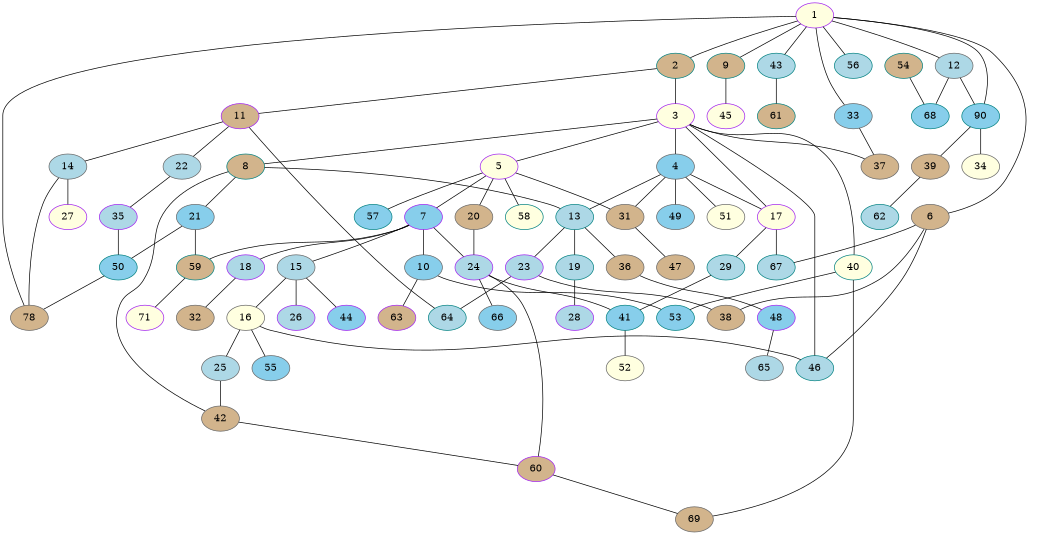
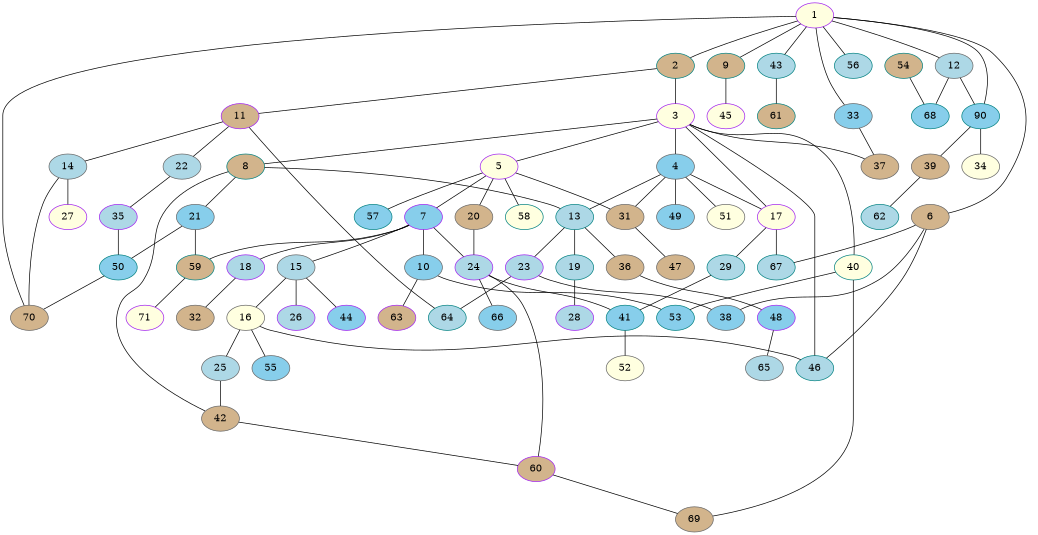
  graph {
    node [color=gray40 fillcolor=tan style=filled]
    1 [color=purple fillcolor=lightyellow]
    2 [color=teal]
    6
    9 [color=teal]
    12 [fillcolor=lightblue]
    n6 [color=teal fillcolor=skyblue label=90]
    33 [fillcolor=skyblue]
    43 [color=teal fillcolor=lightblue]
    56 [color=teal fillcolor=lightblue]
-   70 [label=78]
+   70
    3 [color=purple fillcolor=lightyellow]
    11 [color=purple]
    46 [color=teal fillcolor=lightblue]
-   38
+   38 [fillcolor=skyblue]
    67 [color=teal fillcolor=lightblue]
    45 [color=purple fillcolor=lightyellow]
    68 [color=teal fillcolor=skyblue]
    34 [fillcolor=lightyellow]
    39
    37
    61 [color=teal]
    4 [fillcolor=skyblue]
    5 [color=purple fillcolor=lightyellow]
    8 [color=teal]
    17 [color=purple fillcolor=lightyellow]
    40 [color=teal fillcolor=lightyellow]
    14 [fillcolor=lightblue]
    22 [fillcolor=lightblue]
    64 [color=teal fillcolor=lightblue]
    13 [color=teal fillcolor=lightblue]
    31
    49 [fillcolor=skyblue]
    51 [fillcolor=lightyellow]
    7 [color=purple fillcolor=skyblue]
    20
    57 [color=teal fillcolor=skyblue]
    58 [color=teal fillcolor=lightyellow]
    21 [fillcolor=skyblue]
    42
    29 [color=teal fillcolor=lightblue]
    53 [color=teal fillcolor=skyblue]
    69
    19 [color=teal fillcolor=lightblue]
    23 [color=purple fillcolor=lightblue]
    36
    47
    10 [fillcolor=skyblue]
    15 [fillcolor=lightblue]
    18 [color=purple fillcolor=lightblue]
    24 [color=purple fillcolor=lightblue]
    59 [color=teal]
    63 [color=purple]
    16 [fillcolor=lightyellow]
    26 [color=purple fillcolor=lightblue]
    44 [color=purple fillcolor=skyblue]
    32
    41 [color=teal fillcolor=skyblue]
    60 [color=purple]
    66 [fillcolor=skyblue]
    71 [color=purple fillcolor=lightyellow]
    50 [color=teal fillcolor=skyblue]
    27 [color=purple fillcolor=lightyellow]
    35 [color=purple fillcolor=lightblue]
    28 [color=purple fillcolor=lightblue]
    48 [color=purple fillcolor=skyblue]
    25 [fillcolor=lightblue]
    55 [fillcolor=skyblue]
    52 [fillcolor=lightyellow]
    62 [color=teal fillcolor=lightblue]
    65 [fillcolor=lightblue]
    54 [color=teal]
    1 -- 2
    1 -- 6
    1 -- 9
    1 -- 12
    1 -- n6
    1 -- 33
    1 -- 43
    1 -- 56
    1 -- 70
    2 -- 3
    2 -- 11
    6 -- 46
    6 -- 38
    6 -- 67
    9 -- 45
    12 -- n6
    12 -- 68
    n6 -- 34
    n6 -- 39
    33 -- 37
    43 -- 61
    3 -- 46
    3 -- 37
    3 -- 4
    3 -- 5
    3 -- 8
    3 -- 17
    3 -- 40
    11 -- 14
    11 -- 22
    11 -- 64
    39 -- 62
    4 -- 17
    4 -- 13
    4 -- 31
    4 -- 49
    4 -- 51
    5 -- 31
    5 -- 7
    5 -- 20
    5 -- 57
    5 -- 58
    8 -- 13
    8 -- 21
    8 -- 42
    17 -- 67
    17 -- 29
    40 -- 53
    40 -- 69
    14 -- 70
    14 -- 27
    22 -- 35
    13 -- 19
    13 -- 23
    13 -- 36
    31 -- 47
    7 -- 10
    7 -- 15
    7 -- 18
    7 -- 24
    7 -- 59
    20 -- 24
    21 -- 59
    21 -- 50
    42 -- 60
    29 -- 41
    19 -- 28
    23 -- 38
    23 -- 64
    36 -- 48
    10 -- 53
    10 -- 63
    15 -- 16
    15 -- 26
    15 -- 44
    18 -- 32
    24 -- 41
    24 -- 60
    24 -- 66
    59 -- 71
    16 -- 46
    16 -- 25
    16 -- 55
    41 -- 52
    60 -- 69
    50 -- 70
    35 -- 50
    48 -- 65
    25 -- 42
    54 -- 68
  }
